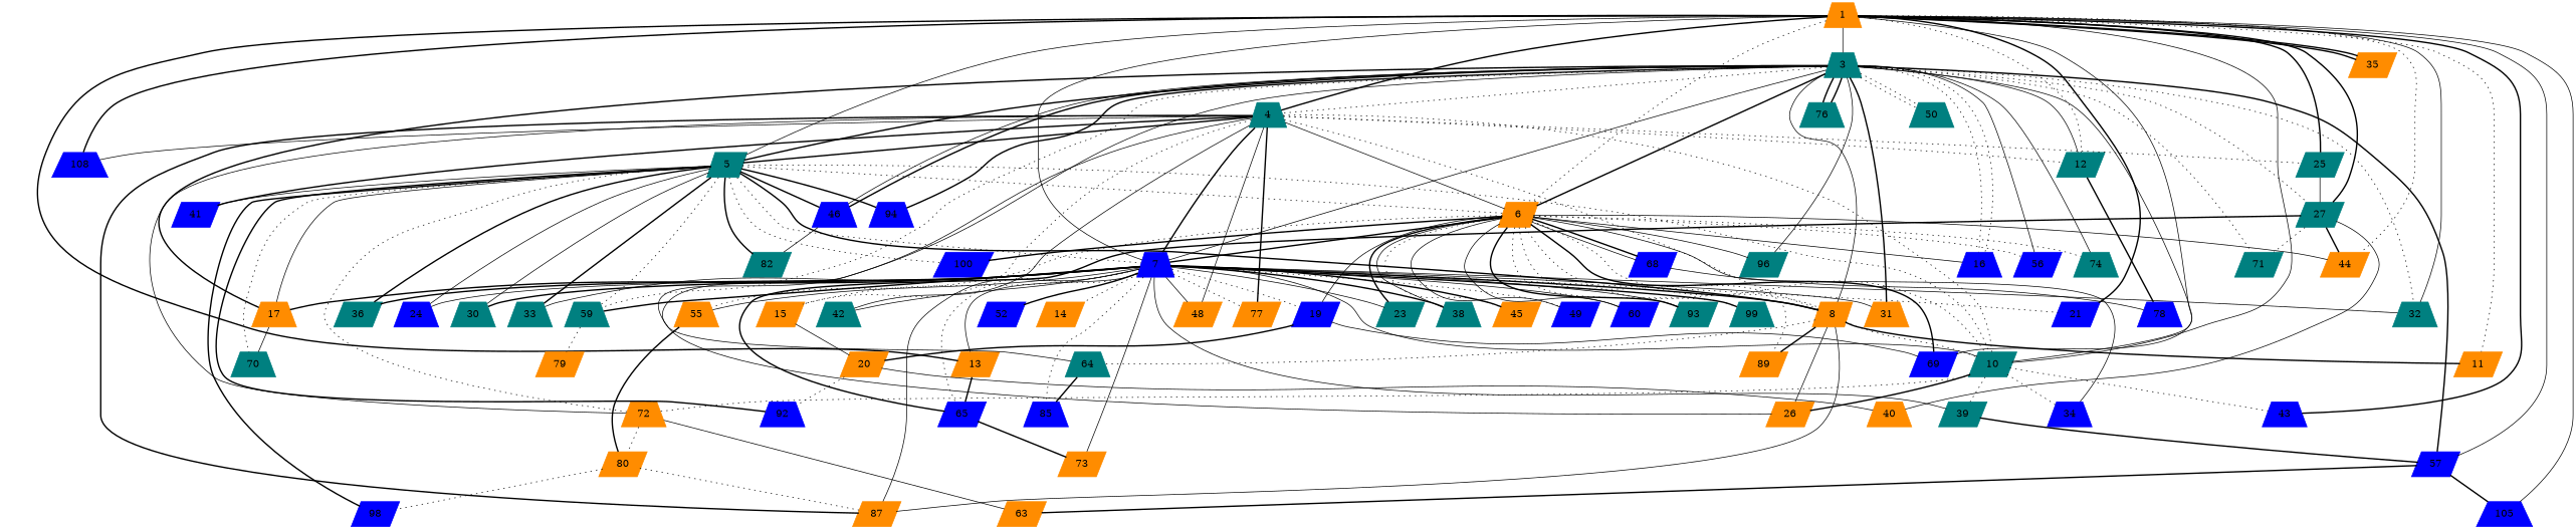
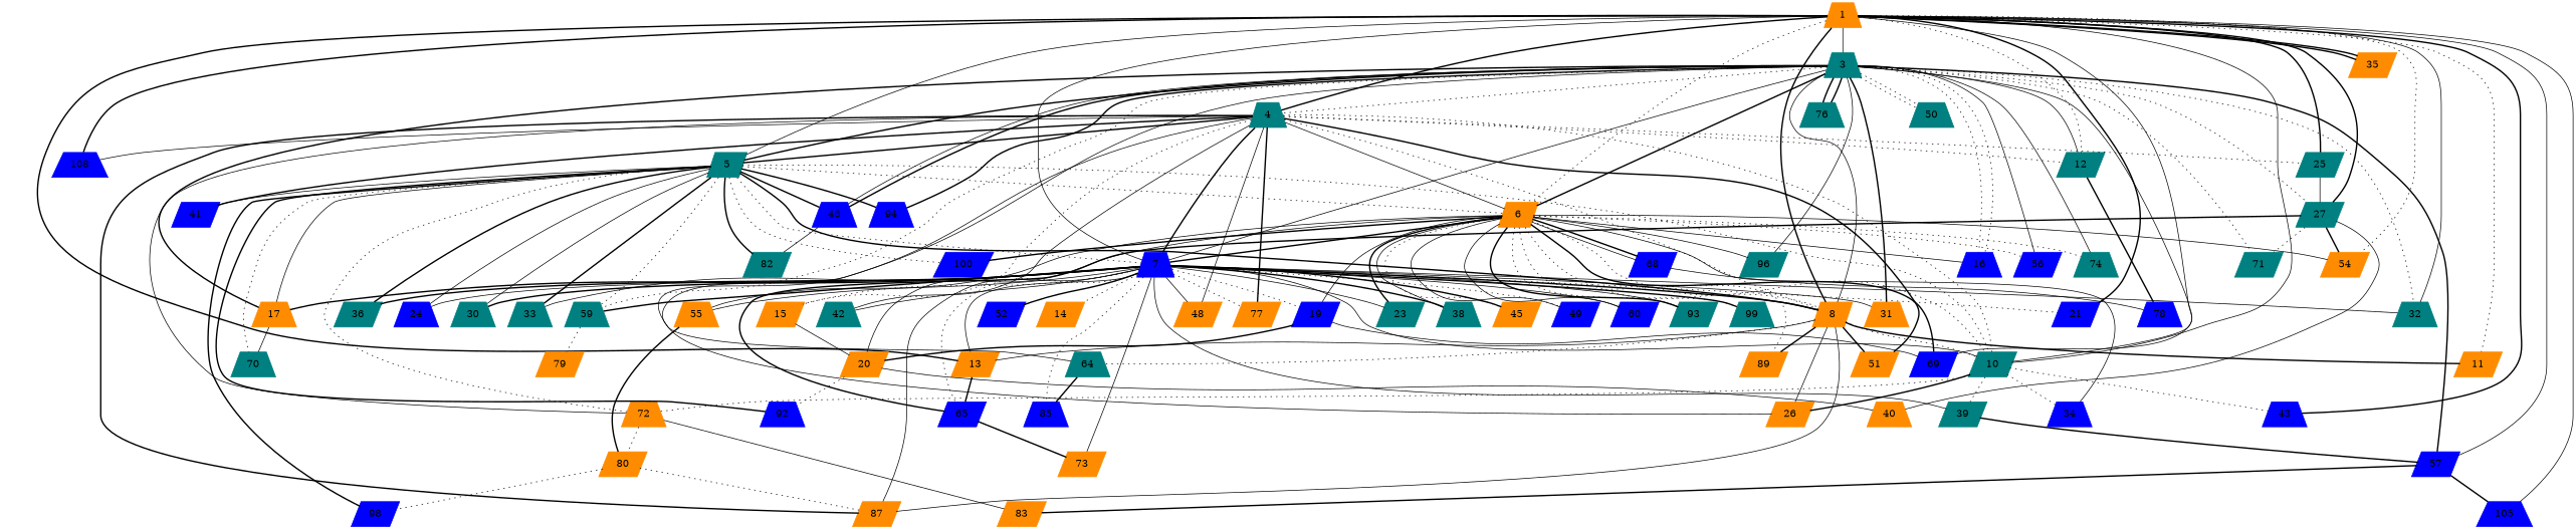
  graph {
    node [color=darkorange shape=parallelogram style=filled]
    edge [style=solid]
    1 [shape=trapezium super="+2"]
    3 [color=teal shape=trapezium super="+67"]
    4 [color=teal shape=trapezium super="+29"]
    5 [color=teal super="+58"]
    6 [super="+18"]
    7 [color=blue shape=trapezium super="+9"]
    8 [super="+53"]
    10 [color=teal super="+103"]
    11
    12 [color=teal super="+26"]
    13 [super="+44"]
    21 [color=blue]
    25 [color=teal]
    27 [color=teal super="+47"]
    32 [color=teal shape=trapezium super="+63"]
    35
    43 [color=blue shape=trapezium]
-   54 [super="+84" label=44]
+   54 [super="+84"]
    57 [color=blue super="+66"]
    69 [color=blue super="+90"]
    105 [color=blue shape=trapezium]
    108 [color=blue shape=trapezium]
    16 [color=blue shape=trapezium super="+91"]
    17 [shape=trapezium super="+61"]
    31 [shape=trapezium]
    46 [color=blue shape=trapezium]
    50 [color=teal shape=trapezium super="+106"]
    56 [color=blue]
    59 [color=teal shape=trapezium super="+62"]
    64 [color=teal shape=trapezium]
    71 [color=teal]
    74 [color=teal shape=trapezium]
    76 [color=teal shape=trapezium]
    94 [color=blue shape=trapezium]
    96 [color=teal super="+107"]
    15
    n37 [label=26 super="+37"]
    41 [color=blue]
    42 [color=teal shape=trapezium]
    48
+   51
    72 [shape=trapezium super="+81"]
    77
    87 [super="+95"]
    24 [color=blue shape=trapezium]
    30 [color=teal shape=trapezium super="+104"]
    33 [color=teal shape=trapezium]
    36 [color=teal]
    70 [color=teal shape=trapezium]
    82 [color=teal]
    92 [color=blue shape=trapezium]
    98 [color=blue]
    100 [color=blue]
    19 [color=blue]
    20 [super="+28"]
    23 [color=teal]
    34 [color=blue shape=trapezium]
    38 [color=teal shape=trapezium]
    45
    49 [color=blue]
    55 [shape=trapezium]
    60 [color=blue]
    68 [color=blue]
    89
    93 [color=teal]
    99 [color=teal shape=trapezium]
    14
    39 [color=teal super="+101"]
    52 [color=blue]
    65 [color=blue super="+75"]
    73
    85 [color=blue shape=trapezium super="+102"]
    78 [color=blue shape=trapezium]
    40 [shape=trapezium]
-   83 [label=63]
+   83
    79
    80 [super="+97"]
    1 -- 3 [weight=2]
    1 -- 4 [style=bold weight=3]
    1 -- 5 [weight=2]
    1 -- 6 [style=dotted weight=2]
    1 -- 7 [weight=4]
+   1 -- 8 [style=bold weight=2]
    1 -- 10 [weight=2]
    1 -- 11 [style=dotted]
    1 -- 12 [style=dotted]
    1 -- 13 [style=bold]
    1 -- 21 [style=bold]
    1 -- 25 [style=bold]
    1 -- 27 [style=bold]
    1 -- 32
    1 -- 35 [style=bold]
    1 -- 35 [style=bold]
    1 -- 43 [style=bold]
    1 -- 54 [style=dotted]
    1 -- 57
    1 -- 69
    1 -- 105
    1 -- 108 [style=bold]
    3 -- 4 [style=dotted weight=2]
    3 -- 5 [style=bold]
    3 -- 6 [style=bold]
    3 -- 7 [weight=2]
    3 -- 8
    3 -- 10
    3 -- 12
    3 -- 27 [style=dotted]
    3 -- 32 [style=dotted]
    3 -- 57 [style=bold]
    3 -- 16 [style=dotted]
    3 -- 16 [style=dotted]
    3 -- 17 [style=bold]
    3 -- 31 [style=bold]
    3 -- 46
    3 -- 46 [style=bold]
    3 -- 50 [style=dotted weight=2]
    3 -- 50 [style=dotted]
    3 -- 56
    3 -- 59 [style=dotted]
    3 -- 64
    3 -- 71 [style=dotted]
    3 -- 74
    3 -- 76 [style=bold]
    3 -- 76 [style=bold]
    3 -- 94 [style=bold]
    3 -- 96
    4 -- 5 [style=bold]
    4 -- 6
    4 -- 7 [style=bold weight=2]
    4 -- 8 [style=dotted]
    4 -- 10 [style=dotted]
    4 -- 12 [style=dotted]
    4 -- 25 [style=dotted]
    4 -- 108
    4 -- 15 [style=dotted]
    4 -- n37
    4 -- 41 [style=bold]
    4 -- 42
    4 -- 48
+   4 -- 51 [style=bold]
    4 -- 72
    4 -- 77 [style=bold]
    4 -- 87 [style=bold]
    5 -- 6 [style=dotted]
    5 -- 7 [style=dotted weight=2]
    5 -- 8 [style=bold]
    5 -- 10 [style=dotted]
    5 -- 17
    5 -- 46 [style=bold]
    5 -- 59 [style=dotted]
    5 -- 94 [style=bold]
    5 -- 41
    5 -- 72 [style=dotted]
    5 -- 24
    5 -- 30
    5 -- 33 [style=bold]
    5 -- 36 [style=bold]
    5 -- 70 [style=dotted]
    5 -- 82 [style=bold]
    5 -- 92 [style=bold]
    5 -- 98 [style=bold]
    5 -- 100 [style=dotted]
    6 -- 7 [style=bold weight=2]
    6 -- 8 [style=dotted weight=2]
    6 -- 10 [style=dotted weight=2]
    6 -- 54
    6 -- 69 [style=bold]
    6 -- 16
    6 -- 56 [style=dotted]
    6 -- 74 [style=dotted]
    6 -- 96 [weight=2]
    6 -- 100 [style=bold]
    6 -- 19
+   6 -- 20
    6 -- 23 [style=bold]
    6 -- 34
    6 -- 38
    6 -- 45 [style=dotted]
    6 -- 49
-   6 -- 55 [style=dotted]
+   6 -- 55
    6 -- 60
    6 -- 68
    6 -- 68 [style=bold]
    6 -- 89 [style=dotted]
    6 -- 93 [style=bold]
    6 -- 99 [style=dotted]
    7 -- 8 [style=bold weight=3]
    7 -- 10 [weight=2]
    7 -- 13
    7 -- 21 [style=dotted]
    7 -- 32
    7 -- 17 [style=bold]
    7 -- 31
    7 -- 59 [style=bold]
    7 -- 15 [style=dotted]
    7 -- 42
    7 -- 48
    7 -- 77 [style=dotted]
    7 -- 87
    7 -- 24
    7 -- 30 [style=bold]
    7 -- 33
    7 -- 36 [style=bold]
    7 -- 19 [style=dotted]
    7 -- 23
    7 -- 38 [style=bold]
    7 -- 45 [style=bold]
    7 -- 49 [style=dotted]
    7 -- 55
    7 -- 60
    7 -- 93
    7 -- 99 [style=bold]
    7 -- 14 [style=dotted weight=2]
    7 -- 39 [weight=2]
    7 -- 52 [style=bold]
    7 -- 65 [style=dotted]
    7 -- 73
    7 -- 85 [style=dotted weight=2]
    8 -- 10 [style=dotted]
    8 -- 11 [style=bold]
+   8 -- 13
    8 -- 64 [style=dotted]
    8 -- n37
+   8 -- 51 [style=bold]
    8 -- 87
    8 -- 89 [style=bold]
    10 -- 43 [style=dotted]
    10 -- n37 [style=bold]
    10 -- 72 [style=dotted]
    10 -- 34 [style=dotted]
    10 -- 39 [style=dotted]
    12 -- 78 [style=bold]
    13 -- 65 [style=bold]
    25 -- 27
    27 -- 54 [style=bold]
    27 -- 71 [style=dotted]
    27 -- 65 [style=bold]
    27 -- 40
    57 -- 105 [style=bold]
    57 -- 83 [style=bold]
    17 -- 70
    46 -- 82
    59 -- 79 [style=dotted]
    64 -- 85 [style=bold]
    15 -- 20
    72 -- 83
    72 -- 80 [style=dotted]
    19 -- 69
    19 -- 20 [style=bold]
    20 -- 92 [style=dotted]
    20 -- 40
    55 -- 80 [style=bold]
    68 -- 78
    39 -- 57 [style=bold]
    65 -- 73 [style=bold]
    80 -- 87 [style=dotted]
    80 -- 98 [style=dotted]
  }
